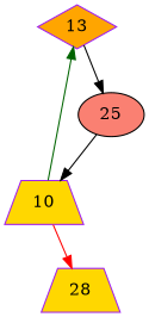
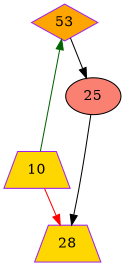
  strict digraph {
    node [color=purple fillcolor=gold shape=trapezium style=filled]
-   13 [fillcolor=orange shape=diamond]
+   13 [fillcolor=orange shape=diamond label=53]
    10
    28
    25 [color=black fillcolor=salmon shape=ellipse]
    13 -> 25
    10 -> 13 [color=darkgreen cond=true]
    10 -> 28 [color=red cond=false]
-   25 -> 10
+   25 -> 28
  }
